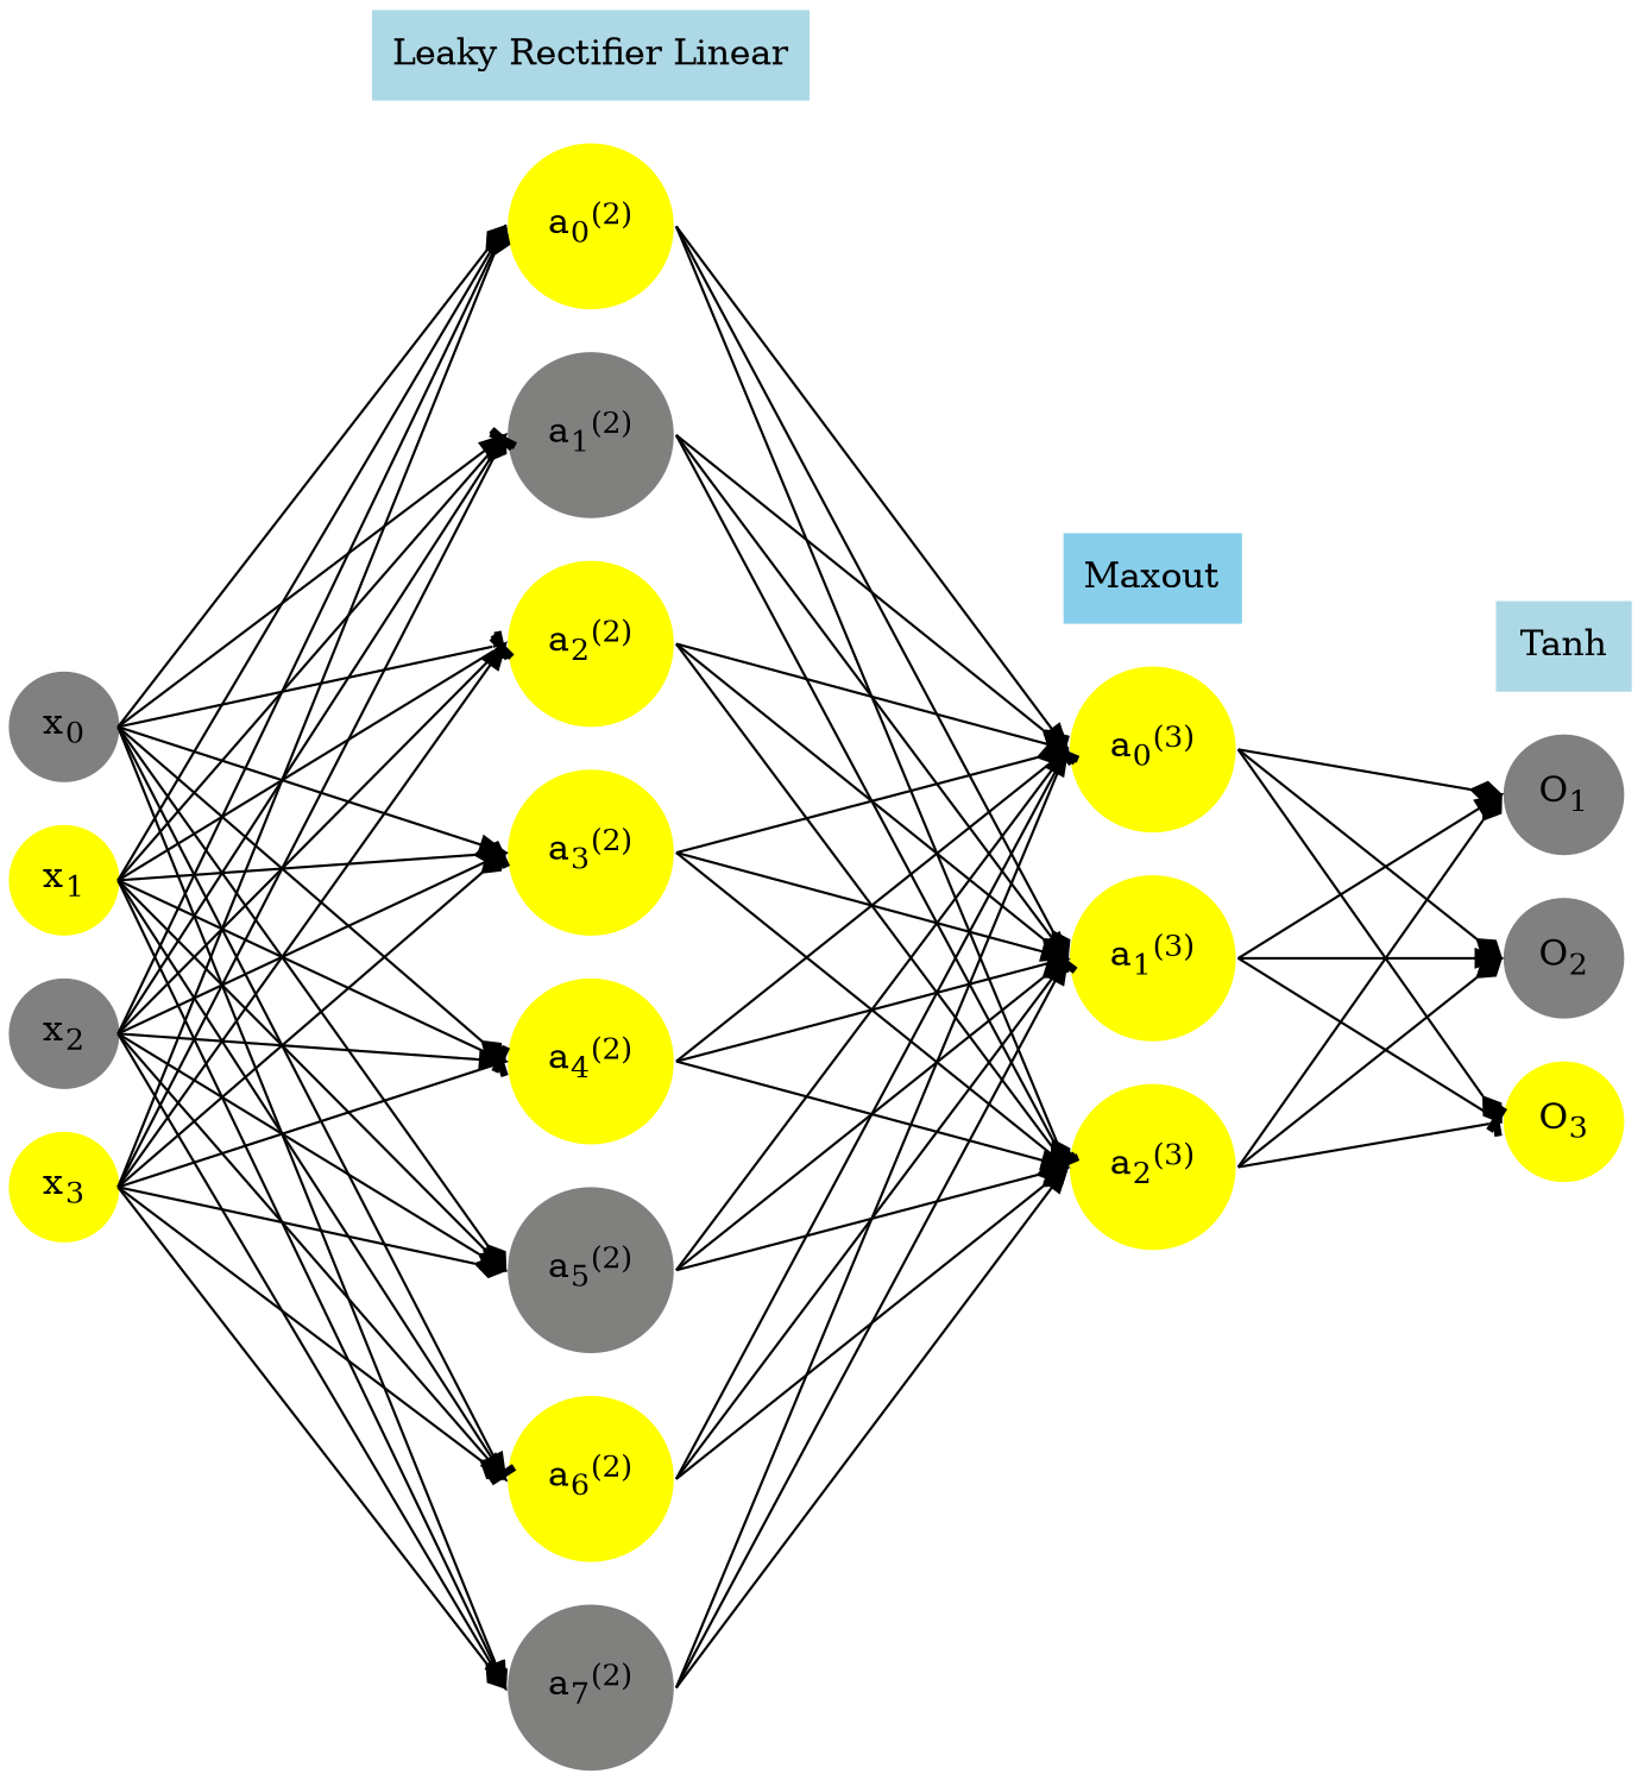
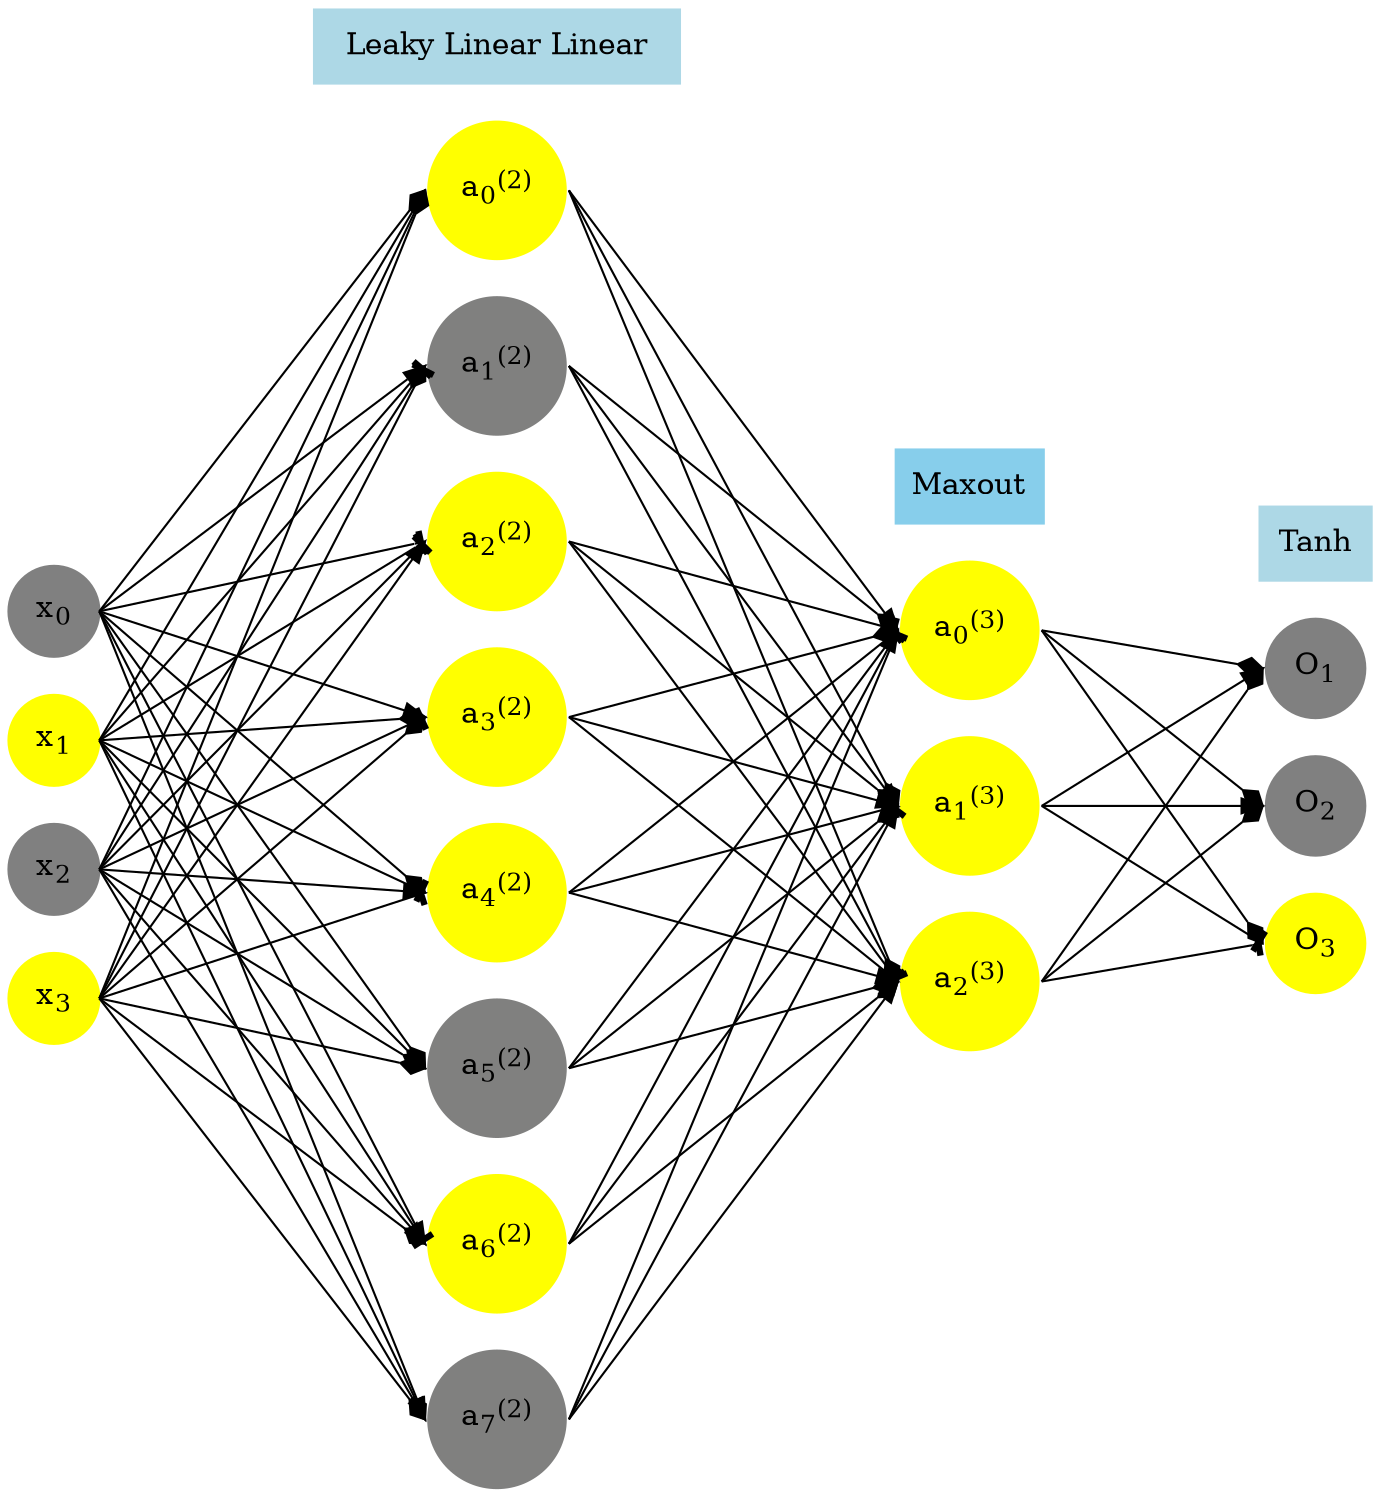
  digraph {
    rankdir=LR
    ranksep=1.4
    splines=false
    node [color="0.1667, 0.0, 0.5" fillcolor="0.1667, 0.0, 0.5" shape=circle style=filled]
    edge [headport=w style=solid tailport=e arrowhead=diamond]
    n1 [label=<x<sub>0</sub>>]
    n2 [color="0.1667, 1.0, 1.0" fillcolor="0.1667, 1.0, 1.0" label=<x<sub>1</sub>>]
    n3 [label=<x<sub>2</sub>>]
    n4 [color="0.1667, 1.0, 1.0" fillcolor="0.1667, 1.0, 1.0" label=<x<sub>3</sub>>]
    n5 [color="0.1667, 3.462029, 2.231015" fillcolor="0.1667, 3.462029, 2.231015" label=<a<sub>0</sub><sup>(2)</sup>>]
    n6 [color="0.1667, 0.004851, 0.502425" fillcolor="0.1667, 0.004851, 0.502425" label=<a<sub>1</sub><sup>(2)</sup>>]
    n7 [color="0.1667, 5.561457, 3.280728" fillcolor="0.1667, 5.561457, 3.280728" label=<a<sub>2</sub><sup>(2)</sup>>]
    n8 [color="0.1667, 8.584501, 4.792251" fillcolor="0.1667, 8.584501, 4.792251" label=<a<sub>3</sub><sup>(2)</sup>>]
    n9 [color="0.1667, 4.113856, 2.556928" fillcolor="0.1667, 4.113856, 2.556928" label=<a<sub>4</sub><sup>(2)</sup>>]
    n10 [color="0.1667, 0.004031, 0.502016" fillcolor="0.1667, 0.004031, 0.502016" label=<a<sub>5</sub><sup>(2)</sup>>]
    n11 [color="0.1667, 7.843233, 4.421616" fillcolor="0.1667, 7.843233, 4.421616" label=<a<sub>6</sub><sup>(2)</sup>>]
    n12 [color="0.1667, 0.000330, 0.500165" fillcolor="0.1667, 0.000330, 0.500165" label=<a<sub>7</sub><sup>(2)</sup>>]
    n13 [color="0.1667, 1.645179, 1.322589" fillcolor="0.1667, 1.645179, 1.322589" label=<a<sub>0</sub><sup>(3)</sup>>]
    n14 [color="0.1667, 1.645179, 1.322589" fillcolor="0.1667, 1.645179, 1.322589" label=<a<sub>1</sub><sup>(3)</sup>>]
    n15 [color="0.1667, 1.645179, 1.322589" fillcolor="0.1667, 1.645179, 1.322589" label=<a<sub>2</sub><sup>(3)</sup>>]
    n16 [label=<O<sub>1</sub>>]
    n17 [label=<O<sub>2</sub>>]
    n18 [color="0.1667, 1.0, 1.0" fillcolor="0.1667, 1.0, 1.0" label=<O<sub>3</sub>>]
-   n19 [label="Leaky Rectifier Linear" shape=plaintext fillcolor=lightblue color=""]
+   n19 [label="Leaky Linear Linear" shape=plaintext fillcolor=lightblue color=""]
    n20 [label=Maxout shape=plaintext fillcolor=skyblue color=""]
    n21 [label=Tanh shape=plaintext fillcolor=lightblue color=""]
    subgraph sub_1 {
      n1
    }
    subgraph sub_2 {
      n2
    }
    subgraph sub_3 {
      n3
    }
    subgraph sub_4 {
      n4
    }
    subgraph sub_5 {
      n5
    }
    subgraph sub_6 {
      n6
    }
    subgraph sub_7 {
      n7
    }
    subgraph sub_8 {
      n8
    }
    subgraph sub_9 {
      n9
    }
    subgraph sub_10 {
      n10
    }
    subgraph sub_11 {
      n11
    }
    subgraph sub_12 {
      n12
    }
    subgraph sub_13 {
      n13
    }
    subgraph sub_14 {
      n14
    }
    subgraph sub_15 {
      n15
    }
    subgraph sub_16 {
      n16
    }
    subgraph sub_17 {
      n17
    }
    subgraph sub_18 {
      n18
    }
    subgraph sub_19 {
      rank=same
      n1
      n2
      n3
      n4
    }
    subgraph sub_20 {
      rank=same
      n5
      n6
      n7
      n8
      n9
      n10
      n11
      n12
    }
    subgraph sub_21 {
      rank=same
      n13
      n14
      n15
    }
    subgraph sub_22 {
      rank=same
      n16
      n17
      n18
    }
    subgraph sub_23 {
      rank=same
      n5
      n19
    }
    subgraph sub_24 {
      rank=same
      n13
      n20
    }
    subgraph sub_25 {
      rank=same
      n16
      n21
    }
    n1 -> n2 [style=invis arrowhead=""]
    n1 -> n5
    n1 -> n6 [arrowhead=normal]
    n1 -> n7 [arrowhead=tee]
    n1 -> n8 [arrowhead=normal]
    n1 -> n9
    n1 -> n10
    n1 -> n11 [arrowhead=normal]
    n1 -> n12 [arrowhead=normal]
    n2 -> n3 [style=invis arrowhead=""]
    n2 -> n5
    n2 -> n6 [arrowhead=tee]
    n2 -> n7 [arrowhead=tee]
    n2 -> n8
    n2 -> n9 [arrowhead=tee]
    n2 -> n10
    n2 -> n11 [arrowhead=tee]
    n2 -> n12 [arrowhead=normal]
    n3 -> n4 [style=invis arrowhead=""]
    n3 -> n5
    n3 -> n6
    n3 -> n7 [arrowhead=tee]
    n3 -> n8 [arrowhead=tee]
    n3 -> n9 [arrowhead=normal]
    n3 -> n10
    n3 -> n11 [arrowhead=normal]
    n3 -> n12
    n4 -> n5
    n4 -> n6 [arrowhead=tee]
    n4 -> n7 [arrowhead=normal]
    n4 -> n8
    n4 -> n9 [arrowhead=tee]
    n4 -> n10
    n4 -> n11
    n4 -> n12
    n5 -> n6 [style=invis arrowhead=""]
    n5 -> n13 [arrowhead=normal]
    n5 -> n14
    n5 -> n15 [arrowhead=tee]
    n6 -> n7 [style=invis arrowhead=""]
    n6 -> n13
    n6 -> n14 [arrowhead=normal]
    n6 -> n15
    n7 -> n8 [style=invis arrowhead=""]
    n7 -> n13 [arrowhead=tee]
    n7 -> n14
    n7 -> n15 [arrowhead=tee]
    n8 -> n9 [style=invis arrowhead=""]
    n8 -> n13
    n8 -> n14 [arrowhead=normal]
    n8 -> n15 [arrowhead=tee]
    n9 -> n10 [style=invis arrowhead=""]
    n9 -> n13 [arrowhead=tee]
    n9 -> n14 [arrowhead=tee]
    n9 -> n15 [arrowhead=normal]
    n10 -> n11 [style=invis arrowhead=""]
    n10 -> n13 [arrowhead=tee]
    n10 -> n14
    n10 -> n15
    n11 -> n12 [style=invis arrowhead=""]
    n11 -> n13 [arrowhead=normal]
    n11 -> n14 [arrowhead=tee]
    n11 -> n15
    n12 -> n13 [arrowhead=tee]
    n12 -> n14 [arrowhead=normal]
    n12 -> n15 [arrowhead=normal]
    n13 -> n14 [style=invis arrowhead=""]
    n13 -> n16
    n13 -> n17
    n13 -> n18
    n14 -> n15 [style=invis arrowhead=""]
    n14 -> n16 [arrowhead=normal]
    n14 -> n17 [arrowhead=normal]
    n14 -> n18 [arrowhead=tee]
    n15 -> n16
    n15 -> n17
    n15 -> n18 [arrowhead=tee]
    n16 -> n17 [style=invis arrowhead=""]
    n17 -> n18 [style=invis arrowhead=""]
    n19 -> n5 [style=invis arrowhead=""]
    n20 -> n13 [style=invis arrowhead=""]
    n21 -> n16 [style=invis arrowhead=""]
  }
